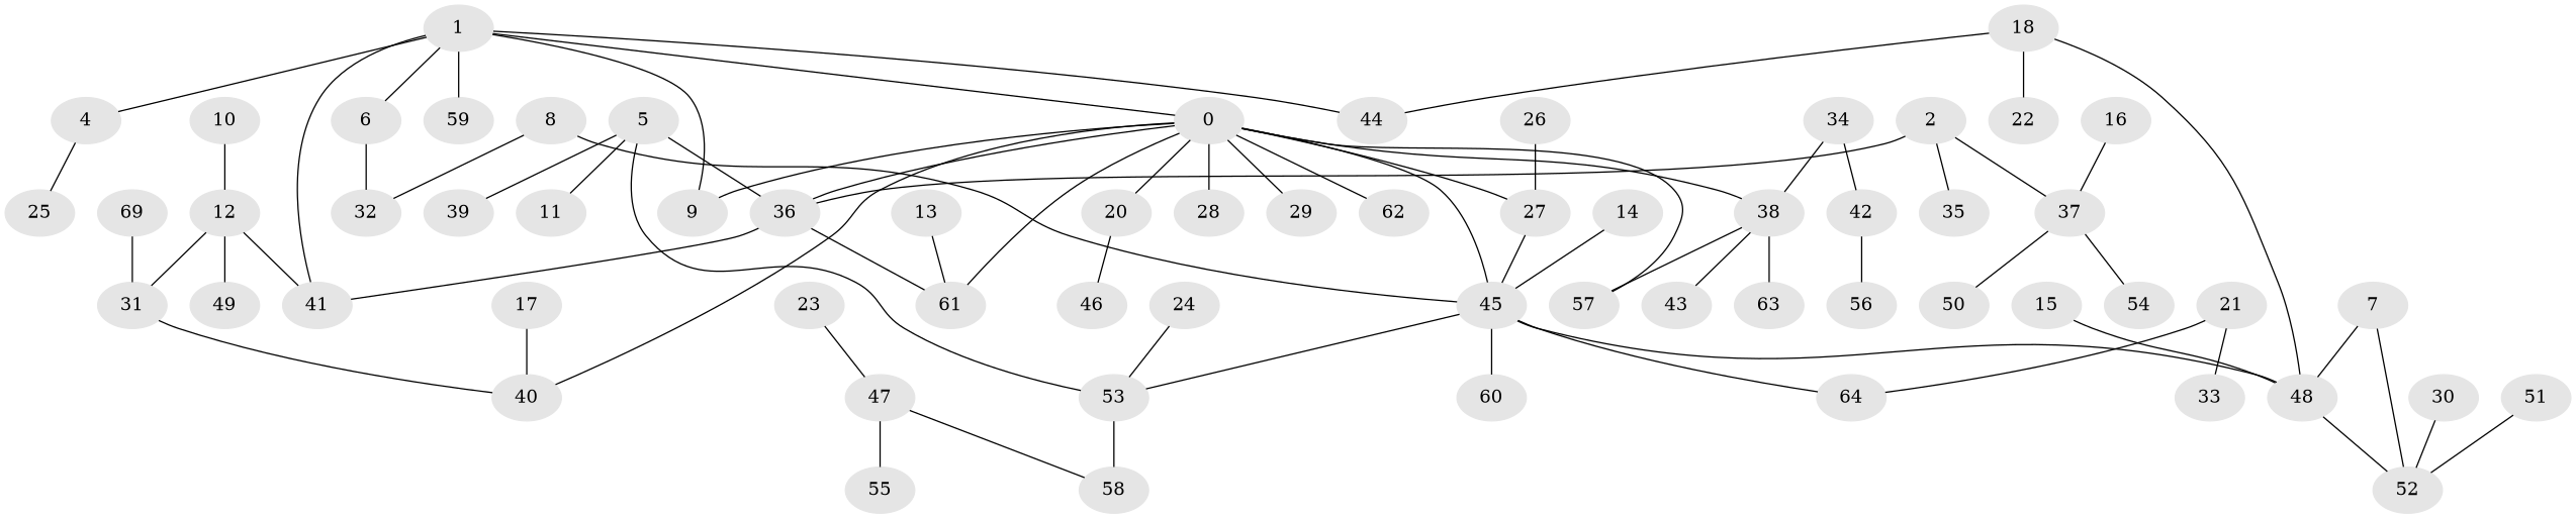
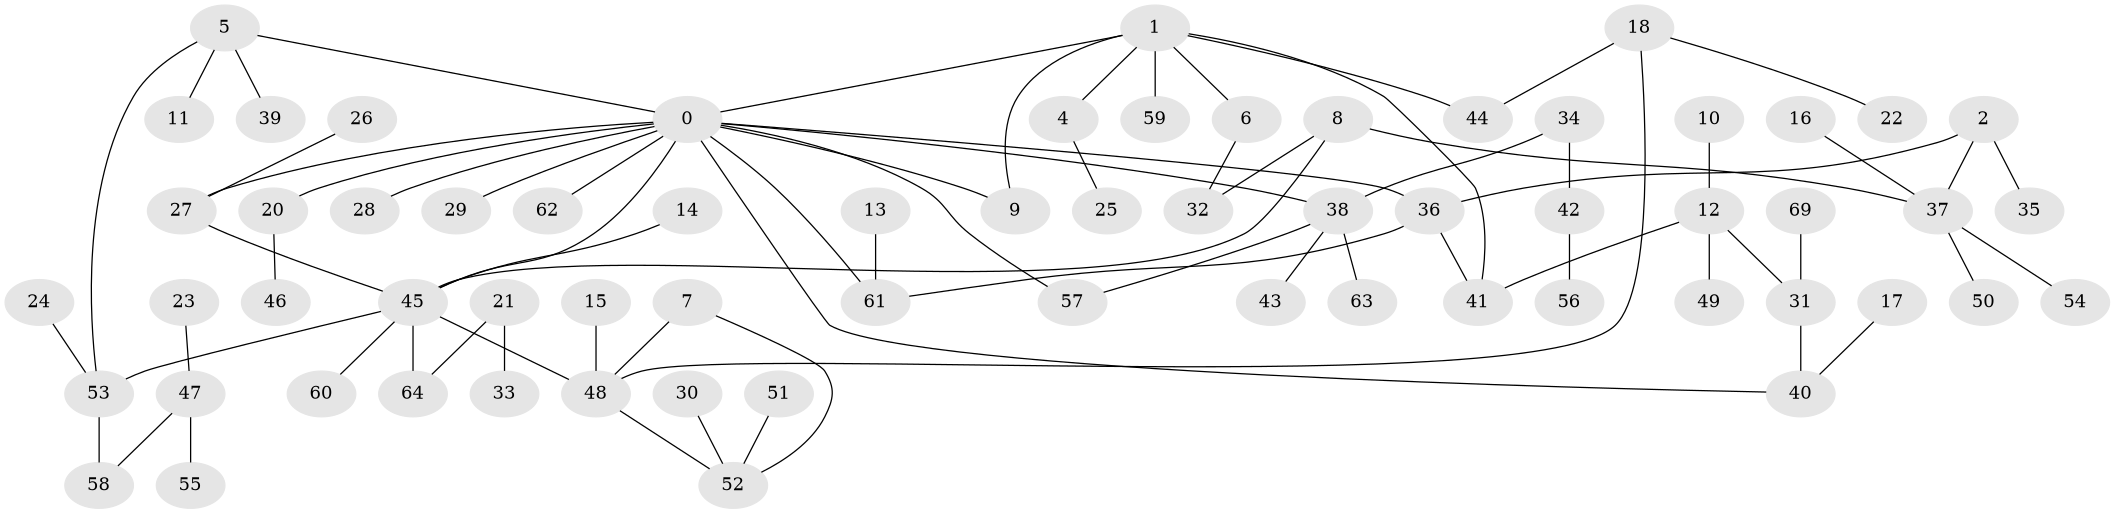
  graph {
    node [color=gray90 style=filled]
    edge [weight=1.0]
    n1 [label=0]
    1
    4
    6
    9
    41
    44
    59
    36
    20
    27
    28
    29
    38
    40
    45
    57
    61
    62
    25
    32
    2
    35
    37
    50
    54
    46
    43
    63
    53
    48
    64
    60
    5
    11
    39
    58
    7
    52
    8
    10
    12
    31
    49
    13
    14
    15
    16
    17
    18
    22
    n52 [label=69]
    21
    33
    23
    47
    55
    24
    26
    30
    34
    42
    56
    51
    n1 -- 9
    n1 -- 36
    n1 -- 20
    n1 -- 27
    n1 -- 28
    n1 -- 29
    n1 -- 38
    n1 -- 40
    n1 -- 45
    n1 -- 57
    n1 -- 61
    n1 -- 62
    1 -- n1
    1 -- 4
    1 -- 6
    1 -- 9
    1 -- 41
    1 -- 44
    1 -- 59
    4 -- 25
    6 -- 32
    36 -- 41
    36 -- 61
    20 -- 46
    27 -- 45
    38 -- 57
    38 -- 43
    38 -- 63
    45 -- 53
    45 -- 48
    45 -- 64
    45 -- 60
    2 -- 36
    2 -- 35
    2 -- 37
    37 -- 50
    37 -- 54
    53 -- 58
    48 -- 52
-   5 -- 36
+   5 -- n1
    5 -- 53
    5 -- 11
    5 -- 39
    7 -- 48
    7 -- 52
    8 -- 45
    8 -- 32
+   8 -- 37
    10 -- 12
    12 -- 41
    12 -- 31
    12 -- 49
    31 -- 40
    13 -- 61
    14 -- 45
    15 -- 48
    16 -- 37
    17 -- 40
    18 -- 44
    18 -- 48
    18 -- 22
    n52 -- 31
    21 -- 64
    21 -- 33
    23 -- 47
    47 -- 58
    47 -- 55
    24 -- 53
    26 -- 27
    30 -- 52
    34 -- 38
    34 -- 42
    42 -- 56
    51 -- 52
  }
